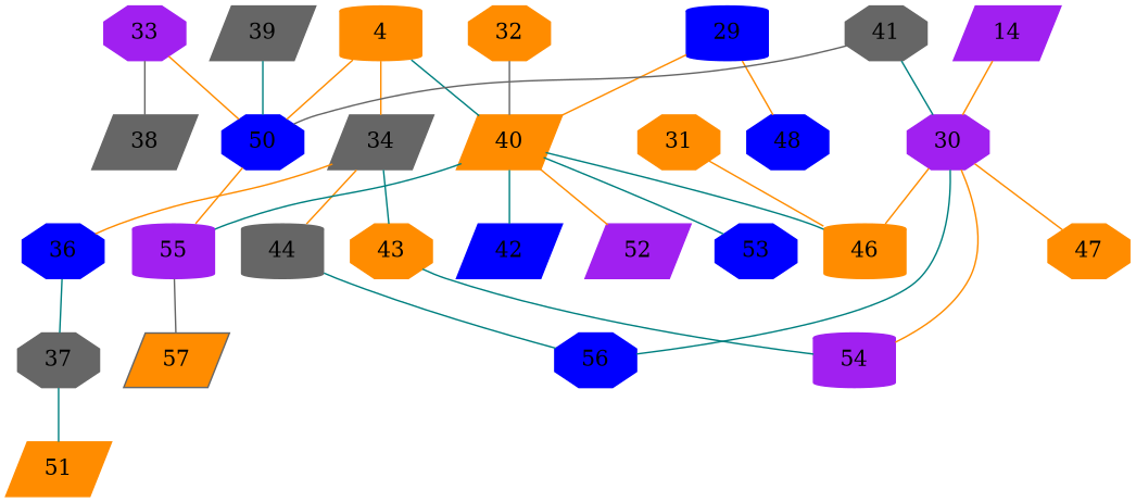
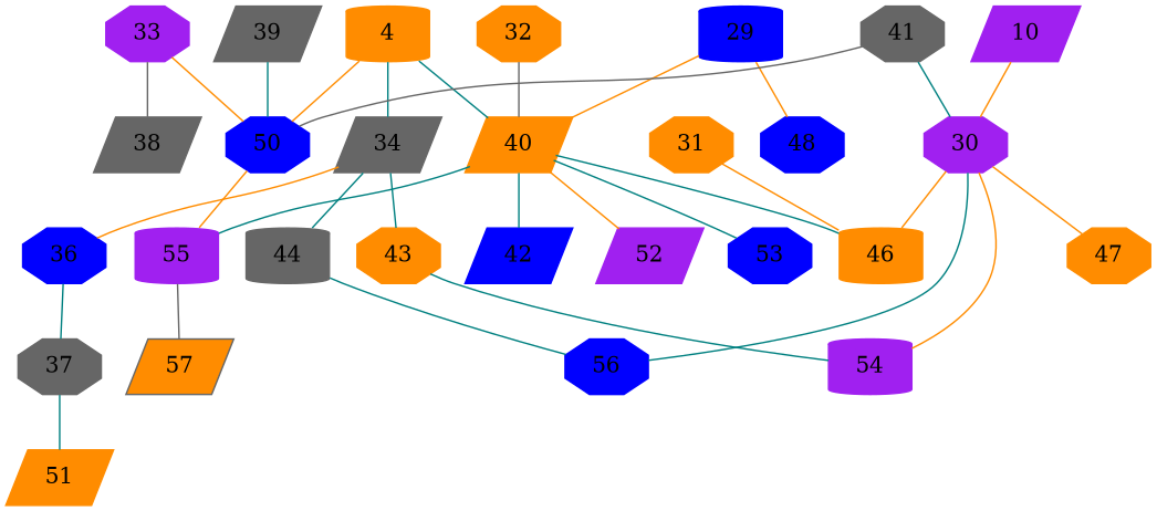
  graph {
    node [color=darkorange shape=octagon style=filled]
    edge [color=teal]
    4 [shape=cylinder super="+2"]
    34 [color=gray40 shape=parallelogram super="+28"]
    40 [shape=parallelogram super="+23"]
    50 [color=blue super="+35+19+7+45"]
    30 [color=purple super="+6"]
    46 [shape=cylinder super="+26"]
    47
    54 [color=purple shape=cylinder]
    56 [color=blue super="+9"]
    36 [color=blue]
    43
    44 [color=gray40 shape=cylinder]
    42 [color=blue shape=parallelogram]
    52 [color=purple shape=parallelogram]
    53 [color=blue super="+11"]
    55 [color=purple shape=cylinder super="+21+49"]
-   14 [color=purple shape=parallelogram]
+   14 [color=purple shape=parallelogram label=10]
    29 [color=blue shape=cylinder super="+27"]
    48 [color=blue]
    31
    32
    33 [color=purple]
    38 [color=gray40 shape=parallelogram]
    37 [color=gray40]
    51 [shape=parallelogram]
    39 [color=gray40 shape=parallelogram]
    57 [color=gray40 fillcolor=darkorange shape=parallelogram]
    41 [color=gray40]
-   4 -- 34 [color=darkorange]
+   4 -- 34
    4 -- 40 [weight=3]
    4 -- 50 [color=darkorange weight=3]
    34 -- 36 [color=darkorange]
    34 -- 43
-   34 -- 44 [color=darkorange]
+   34 -- 44
    40 -- 46
    40 -- 42
    40 -- 52 [color=darkorange]
    40 -- 53
    40 -- 55 [weight=2]
    50 -- 55 [color=darkorange weight=2]
    30 -- 46 [color=darkorange]
    30 -- 47 [color=darkorange]
    30 -- 54 [color=darkorange]
    30 -- 56
    36 -- 37
    43 -- 54
    44 -- 56
    55 -- 57 [color=gray40]
    14 -- 30 [color=darkorange]
    29 -- 40 [color=darkorange]
    29 -- 48 [color=darkorange]
    31 -- 46 [color=darkorange]
    32 -- 40 [color=gray40]
    33 -- 50 [color=darkorange]
    33 -- 38 [color=gray40]
    37 -- 51
    39 -- 50
    41 -- 50 [color=gray40]
    41 -- 30 [weight=2]
  }
